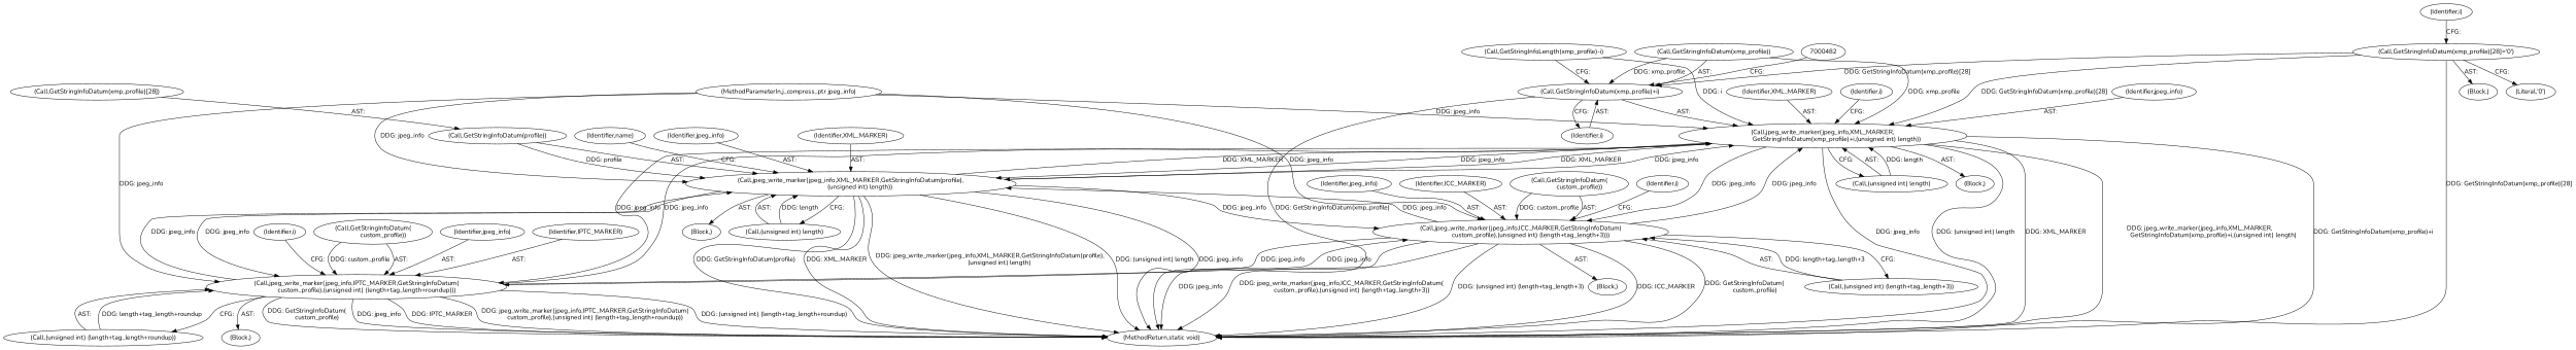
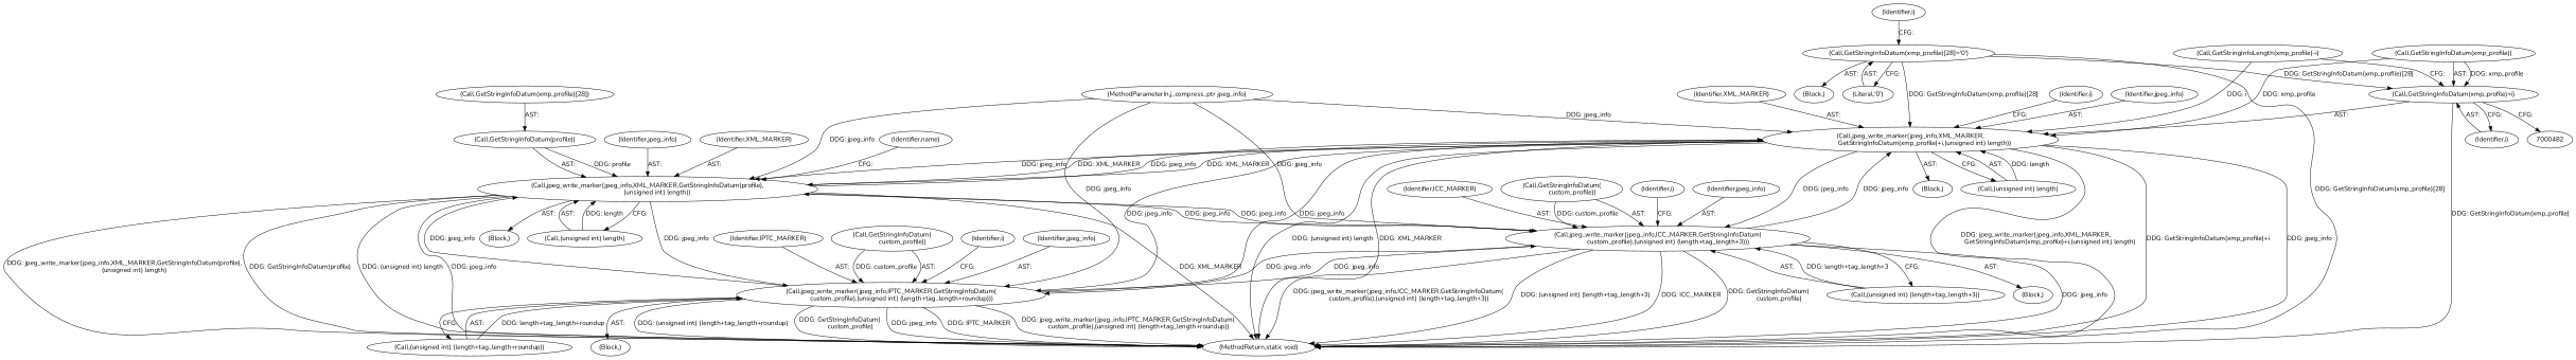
  digraph {
    fontname=Nunito
    node [fontname=Nunito]
    edge [fontname=Nunito]
    n1 [label="(Call,GetStringInfoDatum(xmp_profile)[28]='\0')"]
    n2 [label="(Call,jpeg_write_marker(jpeg_info,XML_MARKER,\n                GetStringInfoDatum(xmp_profile)+i,(unsigned int) length))"]
    n3 [label="(Call,GetStringInfoDatum(xmp_profile)+i)"]
    n4 [label="(MethodReturn,static void)"]
    n5 [label="(Block,)"]
    n6 [label="(Literal,'\0')"]
    n7 [label="(Call,jpeg_write_marker(jpeg_info,XML_MARKER,GetStringInfoDatum(profile),\n           (unsigned int) length))"]
    n8 [label="(Call,jpeg_write_marker(jpeg_info,ICC_MARKER,GetStringInfoDatum(\n            custom_profile),(unsigned int) (length+tag_length+3)))"]
    n9 [label="(Call,jpeg_write_marker(jpeg_info,IPTC_MARKER,GetStringInfoDatum(\n            custom_profile),(unsigned int) (length+tag_length+roundup)))"]
    n10 [label="(Block,)"]
    n11 [label="(Call,(unsigned int) length)"]
    n12 [label="(Identifier,i)"]
    n13 [label="(Block,)"]
    n14 [label="(Call,(unsigned int) length)"]
    n15 [label="(Call,(unsigned int) (length+tag_length+3))"]
    n16 [label="(Block,)"]
    n17 [label="(Call,(unsigned int) (length+tag_length+roundup))"]
    n18 [label="(Block,)"]
    n19 [label="(Identifier,IPTC_MARKER)"]
    n20 [label="(Identifier,i)"]
    n21 [label="(Call,GetStringInfoDatum(profile))"]
    n22 [label="(Identifier,XML_MARKER)"]
    n23 [label="(Call,GetStringInfoDatum(xmp_profile))"]
    n24 [label="(Call,GetStringInfoDatum(\n            custom_profile))"]
    n25 [label="(Call,GetStringInfoLength(xmp_profile)-i)"]
    n26 [label="(Call,GetStringInfoDatum(xmp_profile)[28])"]
    n27 [label="(Identifier,name)"]
    n28 [label="(Identifier,i)"]
    n29 [label="(Call,GetStringInfoDatum(\n            custom_profile))"]
    n30 [label="(Identifier,jpeg_info)"]
    n31 [label="(Identifier,i)"]
    n32 [label="(Identifier,jpeg_info)"]
    n33 [label="(Identifier,i)"]
    n34 [label="(Identifier,jpeg_info)"]
    n35 [label="(MethodParameterIn,j_compress_ptr jpeg_info)"]
    n36 [label="(Identifier,XML_MARKER)"]
    n37 [label="(Identifier,jpeg_info)"]
    n38 [label="(Identifier,ICC_MARKER)"]
    n39 [label=7000482]
    n1 -> n2 [label="DDG: GetStringInfoDatum(xmp_profile)[28]"]
    n1 -> n3 [label="DDG: GetStringInfoDatum(xmp_profile)[28]"]
    n1 -> n4 [label="DDG: GetStringInfoDatum(xmp_profile)[28]"]
    n1 -> n5 [label="AST: "]
    n1 -> n6 [label="CFG: "]
    n2 -> n4 [label="DDG: XML_MARKER"]
    n2 -> n4 [label="DDG: jpeg_write_marker(jpeg_info,XML_MARKER,\n                GetStringInfoDatum(xmp_profile)+i,(unsigned int) length)"]
    n2 -> n4 [label="DDG: GetStringInfoDatum(xmp_profile)+i"]
    n2 -> n4 [label="DDG: jpeg_info"]
    n2 -> n4 [label="DDG: (unsigned int) length"]
    n2 -> n7 [label="DDG: jpeg_info"]
    n2 -> n7 [label="DDG: XML_MARKER"]
    n2 -> n8 [label="DDG: jpeg_info"]
    n2 -> n9 [label="DDG: jpeg_info"]
    n2 -> n10 [label="AST: "]
    n2 -> n11 [label="CFG: "]
    n3 -> n2 [label="AST: "]
    n3 -> n4 [label="DDG: GetStringInfoDatum(xmp_profile)"]
    n3 -> n12 [label="CFG: "]
+   n6 -> n1 [label="AST: "]
    n7 -> n2 [label="DDG: jpeg_info"]
    n7 -> n2 [label="DDG: XML_MARKER"]
    n7 -> n4 [label="DDG: GetStringInfoDatum(profile)"]
    n7 -> n4 [label="DDG: (unsigned int) length"]
    n7 -> n4 [label="DDG: jpeg_info"]
    n7 -> n4 [label="DDG: XML_MARKER"]
    n7 -> n4 [label="DDG: jpeg_write_marker(jpeg_info,XML_MARKER,GetStringInfoDatum(profile),\n           (unsigned int) length)"]
    n7 -> n8 [label="DDG: jpeg_info"]
    n7 -> n9 [label="DDG: jpeg_info"]
    n7 -> n13 [label="AST: "]
    n7 -> n14 [label="CFG: "]
    n8 -> n2 [label="DDG: jpeg_info"]
    n8 -> n4 [label="DDG: jpeg_info"]
    n8 -> n4 [label="DDG: jpeg_write_marker(jpeg_info,ICC_MARKER,GetStringInfoDatum(\n            custom_profile),(unsigned int) (length+tag_length+3))"]
    n8 -> n4 [label="DDG: (unsigned int) (length+tag_length+3)"]
    n8 -> n4 [label="DDG: ICC_MARKER"]
    n8 -> n4 [label="DDG: GetStringInfoDatum(\n            custom_profile)"]
    n8 -> n7 [label="DDG: jpeg_info"]
    n8 -> n9 [label="DDG: jpeg_info"]
    n8 -> n15 [label="CFG: "]
    n8 -> n16 [label="AST: "]
    n9 -> n2 [label="DDG: jpeg_info"]
    n9 -> n4 [label="DDG: (unsigned int) (length+tag_length+roundup)"]
    n9 -> n4 [label="DDG: GetStringInfoDatum(\n            custom_profile)"]
    n9 -> n4 [label="DDG: jpeg_info"]
    n9 -> n4 [label="DDG: IPTC_MARKER"]
    n9 -> n4 [label="DDG: jpeg_write_marker(jpeg_info,IPTC_MARKER,GetStringInfoDatum(\n            custom_profile),(unsigned int) (length+tag_length+roundup))"]
    n9 -> n7 [label="DDG: jpeg_info"]
    n9 -> n8 [label="DDG: jpeg_info"]
    n9 -> n17 [label="CFG: "]
    n9 -> n18 [label="AST: "]
    n11 -> n2 [label="AST: "]
    n11 -> n2 [label="DDG: length"]
    n12 -> n3 [label="AST: "]
    n14 -> n7 [label="AST: "]
    n14 -> n7 [label="DDG: length"]
    n15 -> n8 [label="AST: "]
    n15 -> n8 [label="DDG: length+tag_length+3"]
    n17 -> n9 [label="AST: "]
    n17 -> n9 [label="DDG: length+tag_length+roundup"]
    n19 -> n9 [label="AST: "]
    n20 -> n1 [label="CFG: "]
    n21 -> n7 [label="AST: "]
    n21 -> n7 [label="DDG: profile"]
    n22 -> n2 [label="AST: "]
    n23 -> n2 [label="DDG: xmp_profile"]
    n23 -> n3 [label="AST: "]
    n23 -> n3 [label="DDG: xmp_profile"]
    n24 -> n9 [label="AST: "]
    n24 -> n9 [label="DDG: custom_profile"]
    n25 -> n2 [label="DDG: i"]
    n25 -> n3 [label="CFG: "]
    n26 -> n21 [label="AST: "]
    n27 -> n7 [label="CFG: "]
    n28 -> n2 [label="CFG: "]
    n29 -> n8 [label="AST: "]
    n29 -> n8 [label="DDG: custom_profile"]
    n30 -> n7 [label="AST: "]
    n31 -> n8 [label="CFG: "]
    n32 -> n8 [label="AST: "]
    n33 -> n9 [label="CFG: "]
    n34 -> n2 [label="AST: "]
    n35 -> n2 [label="DDG: jpeg_info"]
    n35 -> n7 [label="DDG: jpeg_info"]
    n35 -> n8 [label="DDG: jpeg_info"]
    n35 -> n9 [label="DDG: jpeg_info"]
    n36 -> n7 [label="AST: "]
    n37 -> n9 [label="AST: "]
    n38 -> n8 [label="AST: "]
-   n39 -> n3 [label="CFG: "]
+   n3 -> n39 [label="CFG: "]
  }
